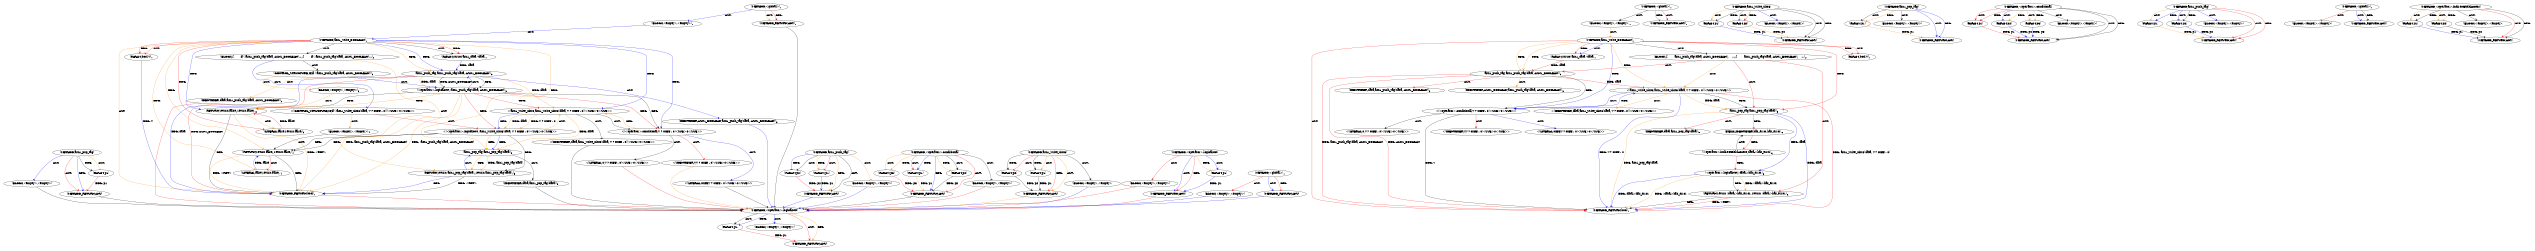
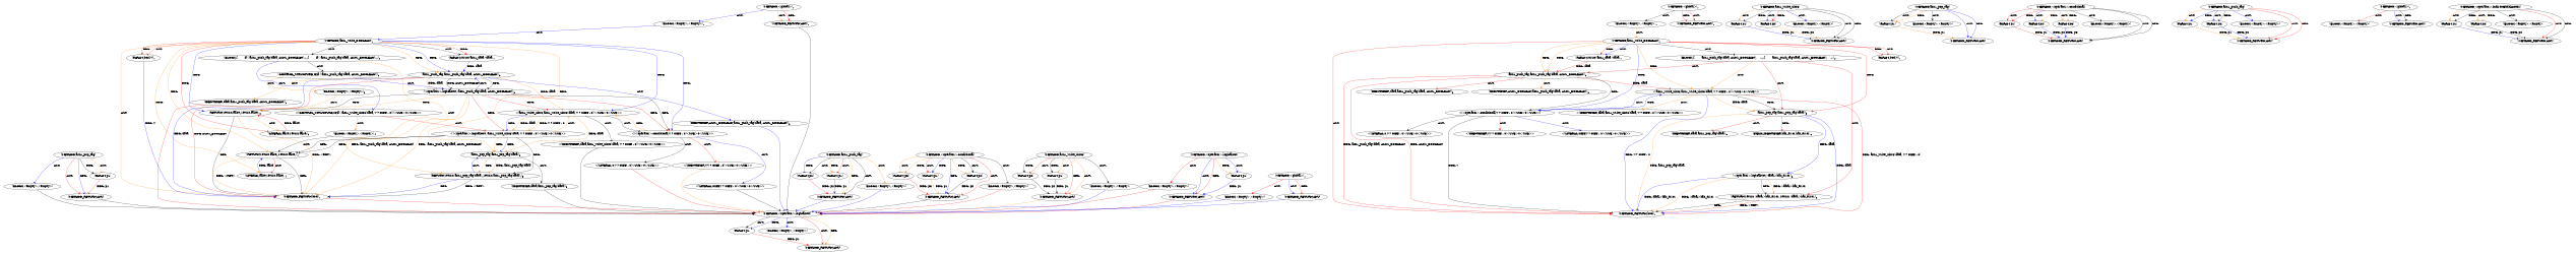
  digraph {
    edge [arrowhead=vee color=red]
    n1 [label=<(METHOD,&lt;operator&gt;.logicalNot)>]
    n2 [label=<(PARAM,p1)>]
    n3 [label=<(BLOCK,&lt;empty&gt;,&lt;empty&gt;)>]
    n4 [label=<(METHOD_RETURN,ANY)>]
    n5 [label=<(METHOD,&lt;global&gt;)<SUB>1</SUB>>]
    n6 [label=<(BLOCK,&lt;empty&gt;,&lt;empty&gt;)<SUB>1</SUB>>]
    n7 [label=<(METHOD_RETURN,ANY)<SUB>1</SUB>>]
    n8 [label=<(METHOD,asn1_write_BOOLEAN)<SUB>1</SUB>>]
    n9 [label=<(PARAM,struct asn1_data *data)<SUB>1</SUB>>]
    n10 [label=<(PARAM,bool v)<SUB>1</SUB>>]
    n11 [label=<(BLOCK,{        asn1_push_tag(data, ASN1_BOOLEAN);    ...,{        asn1_push_tag(data, ASN1_BOOLEAN);    ...)<SUB>2</SUB>>]
    n12 [label=<(asn1_push_tag,asn1_push_tag(data, ASN1_BOOLEAN))<SUB>3</SUB>>]
    n13 [label="<(asn1_write_uint8,asn1_write_uint8(data, v ? 0xFF : 0))<SUB>4</SUB>>"]
    n14 [label="<(&lt;operator&gt;.conditional,v ? 0xFF : 0)<SUB>4</SUB>>"]
    n15 [label=<(asn1_pop_tag,asn1_pop_tag(data))<SUB>5</SUB>>]
    n16 [label=<(METHOD_RETURN,bool)<SUB>1</SUB>>]
    n17 [label=<(RETURN,return !data-&gt;has_error;,return !data-&gt;has_error;)<SUB>6</SUB>>]
    n18 [label=<(IDENTIFIER,data,asn1_push_tag(data, ASN1_BOOLEAN))<SUB>3</SUB>>]
    n19 [label=<(IDENTIFIER,ASN1_BOOLEAN,asn1_push_tag(data, ASN1_BOOLEAN))<SUB>3</SUB>>]
    n20 [label="<(IDENTIFIER,data,asn1_write_uint8(data, v ? 0xFF : 0))<SUB>4</SUB>>"]
    n21 [label="<(IDENTIFIER,v,v ? 0xFF : 0)<SUB>4</SUB>>"]
    n22 [label="<(LITERAL,0xFF,v ? 0xFF : 0)<SUB>4</SUB>>"]
    n23 [label="<(LITERAL,0,v ? 0xFF : 0)<SUB>4</SUB>>"]
    n24 [label=<(IDENTIFIER,data,asn1_pop_tag(data))<SUB>5</SUB>>]
    n25 [label=<(&lt;operator&gt;.logicalNot,!data-&gt;has_error)<SUB>6</SUB>>]
    n26 [label=<(FIELD_IDENTIFIER,has_error,has_error)<SUB>6</SUB>>]
-   n27 [label=<(&lt;operator&gt;.indirectFieldAccess,data-&gt;has_error)<SUB>6</SUB>>]
    n28 [label=<(METHOD,asn1_write_uint8)>]
    n29 [label=<(PARAM,p1)>]
    n30 [label=<(PARAM,p2)>]
    n31 [label=<(BLOCK,&lt;empty&gt;,&lt;empty&gt;)>]
    n32 [label=<(METHOD_RETURN,ANY)>]
    n33 [label=<(METHOD,asn1_pop_tag)>]
    n34 [label=<(PARAM,p1)>]
    n35 [label=<(BLOCK,&lt;empty&gt;,&lt;empty&gt;)>]
    n36 [label=<(METHOD_RETURN,ANY)>]
    n37 [label=<(METHOD,&lt;operator&gt;.conditional)>]
    n38 [label=<(PARAM,p1)>]
    n39 [label=<(PARAM,p2)>]
    n40 [label=<(PARAM,p3)>]
    n41 [label=<(BLOCK,&lt;empty&gt;,&lt;empty&gt;)>]
    n42 [label=<(METHOD_RETURN,ANY)>]
    n43 [label=<(METHOD,asn1_push_tag)>]
    n44 [label=<(PARAM,p1)>]
    n45 [label=<(PARAM,p2)>]
    n46 [label=<(BLOCK,&lt;empty&gt;,&lt;empty&gt;)>]
    n47 [label=<(METHOD_RETURN,ANY)>]
    n48 [label=<(METHOD,&lt;global&gt;)<SUB>1</SUB>>]
    n49 [label=<(BLOCK,&lt;empty&gt;,&lt;empty&gt;)>]
    n50 [label=<(METHOD_RETURN,ANY)>]
    n51 [label=<(METHOD,&lt;operator&gt;.indirectFieldAccess)>]
    n52 [label=<(PARAM,p1)>]
    n53 [label=<(PARAM,p2)>]
    n54 [label=<(BLOCK,&lt;empty&gt;,&lt;empty&gt;)>]
    n55 [label=<(METHOD_RETURN,ANY)>]
    n56 [label=<(METHOD,asn1_pop_tag)>]
    n57 [label=<(PARAM,p1)>]
    n58 [label=<(BLOCK,&lt;empty&gt;,&lt;empty&gt;)>]
    n59 [label=<(METHOD_RETURN,ANY)>]
    n60 [label=<(METHOD,&lt;global&gt;)<SUB>1</SUB>>]
    n61 [label=<(BLOCK,&lt;empty&gt;,&lt;empty&gt;)<SUB>1</SUB>>]
    n62 [label=<(METHOD_RETURN,ANY)<SUB>1</SUB>>]
    n63 [label=<(METHOD,asn1_write_BOOLEAN)<SUB>1</SUB>>]
    n64 [label=<(PARAM,struct asn1_data *data)<SUB>1</SUB>>]
    n65 [label=<(PARAM,bool v)<SUB>1</SUB>>]
    n66 [label=<(BLOCK,{        if (!asn1_push_tag(data, ASN1_BOOLEAN)...,{        if (!asn1_push_tag(data, ASN1_BOOLEAN)...)<SUB>2</SUB>>]
    n67 [label=<(asn1_push_tag,asn1_push_tag(data, ASN1_BOOLEAN))<SUB>3</SUB>>]
    n68 [label=<(RETURN,return false;,return false;)<SUB>3</SUB>>]
    n69 [label=<(LITERAL,false,return false;)<SUB>3</SUB>>]
    n70 [label="<(asn1_write_uint8,asn1_write_uint8(data, v ? 0xFF : 0))<SUB>4</SUB>>"]
    n71 [label="<(&lt;operator&gt;.conditional,v ? 0xFF : 0)<SUB>4</SUB>>"]
    n72 [label=<(RETURN,return false;,return false;)<SUB>4</SUB>>]
    n73 [label=<(LITERAL,false,return false;)<SUB>4</SUB>>]
    n74 [label=<(asn1_pop_tag,asn1_pop_tag(data))<SUB>5</SUB>>]
    n75 [label=<(METHOD_RETURN,bool)<SUB>1</SUB>>]
    n76 [label=<(CONTROL_STRUCTURE,IF,if (!asn1_push_tag(data, ASN1_BOOLEAN)))<SUB>3</SUB>>]
    n77 [label="<(CONTROL_STRUCTURE,IF,if (!asn1_write_uint8(data, v ? 0xFF : 0)))<SUB>4</SUB>>"]
    n78 [label=<(RETURN,return asn1_pop_tag(data);,return asn1_pop_tag(data);)<SUB>5</SUB>>]
    n79 [label=<(&lt;operator&gt;.logicalNot,!asn1_push_tag(data, ASN1_BOOLEAN))<SUB>3</SUB>>]
    n80 [label=<(IDENTIFIER,data,asn1_push_tag(data, ASN1_BOOLEAN))<SUB>3</SUB>>]
    n81 [label=<(IDENTIFIER,ASN1_BOOLEAN,asn1_push_tag(data, ASN1_BOOLEAN))<SUB>3</SUB>>]
    n82 [label="<(&lt;operator&gt;.logicalNot,!asn1_write_uint8(data, v ? 0xFF : 0))<SUB>4</SUB>>"]
    n83 [label="<(IDENTIFIER,data,asn1_write_uint8(data, v ? 0xFF : 0))<SUB>4</SUB>>"]
    n84 [label="<(IDENTIFIER,v,v ? 0xFF : 0)<SUB>4</SUB>>"]
    n85 [label="<(LITERAL,0xFF,v ? 0xFF : 0)<SUB>4</SUB>>"]
    n86 [label="<(LITERAL,0,v ? 0xFF : 0)<SUB>4</SUB>>"]
    n87 [label=<(IDENTIFIER,data,asn1_pop_tag(data))<SUB>5</SUB>>]
    n88 [label=<(BLOCK,&lt;empty&gt;,&lt;empty&gt;)<SUB>3</SUB>>]
    n89 [label=<(BLOCK,&lt;empty&gt;,&lt;empty&gt;)<SUB>4</SUB>>]
    n90 [label=<(METHOD,asn1_push_tag)>]
    n91 [label=<(PARAM,p1)>]
    n92 [label=<(PARAM,p2)>]
    n93 [label=<(BLOCK,&lt;empty&gt;,&lt;empty&gt;)>]
    n94 [label=<(METHOD_RETURN,ANY)>]
    n95 [label=<(METHOD,&lt;operator&gt;.conditional)>]
    n96 [label=<(PARAM,p1)>]
    n97 [label=<(PARAM,p2)>]
    n98 [label=<(PARAM,p3)>]
    n99 [label=<(BLOCK,&lt;empty&gt;,&lt;empty&gt;)>]
    n100 [label=<(METHOD_RETURN,ANY)>]
    n101 [label=<(METHOD,asn1_write_uint8)>]
    n102 [label=<(PARAM,p1)>]
    n103 [label=<(PARAM,p2)>]
    n104 [label=<(BLOCK,&lt;empty&gt;,&lt;empty&gt;)>]
    n105 [label=<(METHOD_RETURN,ANY)>]
    n106 [label=<(METHOD,&lt;operator&gt;.logicalNot)>]
    n107 [label=<(PARAM,p1)>]
    n108 [label=<(BLOCK,&lt;empty&gt;,&lt;empty&gt;)>]
    n109 [label=<(METHOD_RETURN,ANY)>]
    n110 [label=<(METHOD,&lt;global&gt;)<SUB>1</SUB>>]
    n111 [label=<(BLOCK,&lt;empty&gt;,&lt;empty&gt;)>]
    n112 [label=<(METHOD_RETURN,ANY)>]
    n1 -> n2 [color=black label="AST: "]
    n1 -> n2 [arrowhead=tee color=blue label="DDG: "]
    n1 -> n3 [color=blue label="AST: "]
    n1 -> n4 [label="AST: "]
    n1 -> n4 [color=darkorange label="CFG: "]
    n2 -> n4 [label="DDG: p1"]
    n5 -> n6 [color=black label="AST: "]
    n5 -> n7 [label="AST: "]
    n5 -> n7 [arrowhead=tee label="CFG: "]
    n6 -> n8 [arrowhead=tee color=darkorange label="AST: "]
    n8 -> n9 [arrowhead=tee color=blue label="AST: "]
    n8 -> n9 [label="DDG: "]
    n8 -> n10 [arrowhead=tee label="AST: "]
    n8 -> n10 [arrowhead=tee label="DDG: "]
    n8 -> n11 [arrowhead=tee color=black label="AST: "]
    n8 -> n12 [arrowhead=tee color=darkorange label="CFG: "]
    n8 -> n12 [color=darkorange label="DDG: "]
    n8 -> n13 [arrowhead=tee color=darkorange label="DDG: "]
    n8 -> n14 [color=blue label="DDG: "]
    n8 -> n15 [arrowhead=tee label="DDG: "]
    n8 -> n16 [arrowhead=tee label="AST: "]
    n9 -> n12 [arrowhead=tee label="DDG: data"]
    n11 -> n12 [label="AST: "]
    n11 -> n13 [color=darkorange label="AST: "]
    n11 -> n15 [label="AST: "]
    n11 -> n17 [label="AST: "]
    n12 -> n13 [arrowhead=tee label="DDG: data"]
    n12 -> n14 [color=black label="CFG: "]
    n12 -> n16 [arrowhead=tee label="DDG: asn1_push_tag(data, ASN1_BOOLEAN)"]
    n12 -> n16 [label="DDG: ASN1_BOOLEAN"]
    n12 -> n18 [arrowhead=tee label="AST: "]
    n12 -> n19 [color=darkorange label="AST: "]
    n13 -> n14 [color=blue label="AST: "]
    n13 -> n15 [color=black label="CFG: "]
    n13 -> n15 [color=darkorange label="DDG: data"]
    n13 -> n16 [arrowhead=tee color=blue label="DDG: v ? 0xFF : 0"]
    n13 -> n16 [arrowhead=tee label="DDG: asn1_write_uint8(data, v ? 0xFF : 0)"]
    n13 -> n20 [arrowhead=tee color=darkorange label="AST: "]
    n14 -> n13 [color=blue label="CFG: "]
    n14 -> n16 [arrowhead=tee color=black label="DDG: v"]
    n14 -> n21 [label="AST: "]
    n14 -> n22 [color=blue label="AST: "]
    n14 -> n23 [color=black label="AST: "]
    n15 -> n16 [arrowhead=tee color=blue label="DDG: data"]
    n15 -> n16 [color=darkorange label="DDG: asn1_pop_tag(data)"]
    n15 -> n24 [arrowhead=tee label="AST: "]
    n15 -> n25 [color=blue label="DDG: data"]
    n15 -> n26 [arrowhead=tee label="CFG: "]
    n17 -> n16 [color=black label="CFG: "]
    n17 -> n16 [arrowhead=tee label="DDG: &lt;RET&gt;"]
    n25 -> n16 [arrowhead=tee color=blue label="DDG: data-&gt;has_error"]
    n25 -> n16 [color=darkorange label="DDG: !data-&gt;has_error"]
    n25 -> n17 [arrowhead=tee color=black label="CFG: "]
    n25 -> n17 [color=darkorange label="DDG: !data-&gt;has_error"]
-   n26 -> n27 [label="CFG: "]
-   n27 -> n25 [label="CFG: "]
-   n27 -> n26 [color=black label="AST: "]
    n28 -> n29 [color=darkorange label="AST: "]
    n28 -> n29 [arrowhead=tee color=black label="DDG: "]
    n28 -> n30 [arrowhead=tee color=blue label="AST: "]
    n28 -> n30 [label="DDG: "]
    n28 -> n31 [color=blue label="AST: "]
    n28 -> n32 [color=black label="AST: "]
    n28 -> n32 [arrowhead=tee color=black label="CFG: "]
    n29 -> n32 [arrowhead=tee color=blue label="DDG: p1"]
    n30 -> n32 [color=darkorange label="DDG: p2"]
    n33 -> n34 [arrowhead=tee color=black label="AST: "]
    n33 -> n34 [arrowhead=tee color=darkorange label="DDG: "]
    n33 -> n35 [color=black label="AST: "]
    n33 -> n36 [color=blue label="AST: "]
    n33 -> n36 [arrowhead=tee color=blue label="CFG: "]
    n34 -> n36 [color=darkorange label="DDG: p1"]
    n37 -> n38 [label="AST: "]
    n37 -> n38 [label="DDG: "]
    n37 -> n39 [arrowhead=tee color=blue label="AST: "]
    n37 -> n39 [color=darkorange label="DDG: "]
    n37 -> n40 [color=darkorange label="AST: "]
    n37 -> n40 [arrowhead=tee color=darkorange label="DDG: "]
    n37 -> n41 [arrowhead=tee color=black label="AST: "]
    n37 -> n42 [arrowhead=tee color=black label="AST: "]
    n37 -> n42 [color=black label="CFG: "]
    n38 -> n42 [arrowhead=tee label="DDG: p1"]
    n39 -> n42 [color=blue label="DDG: p2"]
    n40 -> n42 [color=blue label="DDG: p3"]
    n43 -> n44 [arrowhead=tee color=darkorange label="AST: "]
    n43 -> n44 [color=blue label="DDG: "]
    n43 -> n45 [arrowhead=tee color=blue label="AST: "]
    n43 -> n45 [arrowhead=tee color=black label="DDG: "]
    n43 -> n46 [color=blue label="AST: "]
    n43 -> n47 [arrowhead=tee label="AST: "]
    n43 -> n47 [label="CFG: "]
    n44 -> n47 [color=darkorange label="DDG: p1"]
    n45 -> n47 [arrowhead=tee color=blue label="DDG: p2"]
    n48 -> n49 [arrowhead=tee label="AST: "]
    n48 -> n50 [arrowhead=tee color=blue label="AST: "]
    n48 -> n50 [arrowhead=tee color=black label="CFG: "]
    n51 -> n52 [color=darkorange label="AST: "]
    n51 -> n52 [color=black label="DDG: "]
    n51 -> n53 [arrowhead=tee color=darkorange label="AST: "]
    n51 -> n53 [arrowhead=tee color=darkorange label="DDG: "]
    n51 -> n54 [color=black label="AST: "]
    n51 -> n55 [label="AST: "]
    n51 -> n55 [arrowhead=tee color=black label="CFG: "]
    n52 -> n55 [arrowhead=tee color=blue label="DDG: p1"]
    n53 -> n55 [arrowhead=tee color=black label="DDG: p2"]
    n56 -> n57 [arrowhead=tee color=darkorange label="AST: "]
    n56 -> n57 [color=black label="DDG: "]
    n56 -> n58 [arrowhead=tee color=blue label="AST: "]
    n56 -> n59 [arrowhead=tee label="AST: "]
    n56 -> n59 [arrowhead=tee color=blue label="CFG: "]
    n57 -> n59 [arrowhead=tee label="DDG: p1"]
    n58 -> n1 [arrowhead=tee color=black]
    n59 -> n1 [color=black]
    n60 -> n61 [arrowhead=tee color=blue label="AST: "]
    n60 -> n62 [color=darkorange label="AST: "]
    n60 -> n62 [label="CFG: "]
    n61 -> n63 [arrowhead=tee color=blue label="AST: "]
    n62 -> n1 [arrowhead=tee color=black]
    n63 -> n64 [color=black label="AST: "]
    n63 -> n64 [label="DDG: "]
    n63 -> n65 [arrowhead=tee label="AST: "]
    n63 -> n65 [label="DDG: "]
    n63 -> n66 [color=black label="AST: "]
    n63 -> n67 [arrowhead=tee color=darkorange label="CFG: "]
    n63 -> n67 [color=blue label="DDG: "]
    n63 -> n68 [color=blue label="DDG: "]
    n63 -> n69 [arrowhead=tee label="DDG: "]
    n63 -> n70 [arrowhead=tee color=blue label="DDG: "]
    n63 -> n71 [color=blue label="DDG: "]
    n63 -> n72 [arrowhead=tee color=darkorange label="DDG: "]
    n63 -> n73 [color=darkorange label="DDG: "]
    n63 -> n74 [arrowhead=tee color=darkorange label="DDG: "]
    n63 -> n75 [color=darkorange label="AST: "]
    n64 -> n67 [color=blue label="DDG: data"]
    n65 -> n75 [arrowhead=tee color=blue label="DDG: v"]
    n66 -> n76 [color=black label="AST: "]
    n66 -> n77 [arrowhead=tee color=blue label="AST: "]
    n66 -> n78 [arrowhead=tee color=darkorange label="AST: "]
    n67 -> n70 [arrowhead=tee color=darkorange label="DDG: data"]
    n67 -> n75 [arrowhead=tee color=blue label="DDG: data"]
    n67 -> n75 [label="DDG: ASN1_BOOLEAN"]
    n67 -> n79 [arrowhead=tee color=black label="CFG: "]
    n67 -> n79 [arrowhead=tee color=darkorange label="DDG: data"]
    n67 -> n79 [arrowhead=tee color=black label="DDG: ASN1_BOOLEAN"]
    n67 -> n80 [arrowhead=tee color=darkorange label="AST: "]
    n67 -> n81 [arrowhead=tee color=blue label="AST: "]
    n68 -> n69 [color=darkorange label="AST: "]
    n68 -> n75 [color=black label="CFG: "]
    n68 -> n75 [arrowhead=tee color=darkorange label="DDG: &lt;RET&gt;"]
    n69 -> n68 [arrowhead=tee label="DDG: false"]
    n70 -> n71 [arrowhead=tee color=black label="AST: "]
    n70 -> n74 [color=darkorange label="DDG: data"]
    n70 -> n82 [arrowhead=tee color=blue label="CFG: "]
    n70 -> n82 [color=darkorange label="DDG: data"]
    n70 -> n82 [color=darkorange label="DDG: v ? 0xFF : 0"]
    n70 -> n83 [arrowhead=tee color=black label="AST: "]
    n71 -> n70 [arrowhead=tee color=darkorange label="CFG: "]
    n71 -> n84 [arrowhead=tee label="AST: "]
    n71 -> n85 [color=blue label="AST: "]
    n71 -> n86 [color=black label="AST: "]
    n72 -> n73 [arrowhead=tee label="AST: "]
    n72 -> n75 [arrowhead=tee color=black label="CFG: "]
    n72 -> n75 [arrowhead=tee color=darkorange label="DDG: &lt;RET&gt;"]
    n73 -> n72 [color=blue label="DDG: false"]
    n74 -> n78 [color=darkorange label="CFG: "]
    n74 -> n78 [arrowhead=tee color=darkorange label="DDG: asn1_pop_tag(data)"]
    n74 -> n87 [color=black label="AST: "]
    n75 -> n1
    n76 -> n79 [color=blue label="AST: "]
    n76 -> n88 [arrowhead=tee color=darkorange label="AST: "]
    n77 -> n82 [arrowhead=tee label="AST: "]
    n77 -> n89 [color=darkorange label="AST: "]
    n78 -> n74 [arrowhead=tee color=blue label="AST: "]
    n78 -> n75 [color=blue label="CFG: "]
    n78 -> n75 [color=black label="DDG: &lt;RET&gt;"]
    n79 -> n67 [arrowhead=tee color=blue label="AST: "]
    n79 -> n68 [color=black label="CFG: "]
    n79 -> n68 [color=darkorange label="CDG: "]
    n79 -> n70 [arrowhead=tee label="CDG: "]
    n79 -> n71 [color=black label="CFG: "]
    n79 -> n71 [arrowhead=tee label="CDG: "]
    n79 -> n75 [arrowhead=tee color=darkorange label="DDG: asn1_push_tag(data, ASN1_BOOLEAN)"]
    n79 -> n75 [arrowhead=tee color=darkorange label="DDG: !asn1_push_tag(data, ASN1_BOOLEAN)"]
    n79 -> n82 [arrowhead=tee label="CDG: "]
    n80 -> n1 [arrowhead=tee]
    n81 -> n1 [arrowhead=tee color=blue]
    n82 -> n70 [arrowhead=tee color=darkorange label="AST: "]
    n82 -> n72 [arrowhead=tee color=black label="CFG: "]
    n82 -> n72 [arrowhead=tee color=black label="CDG: "]
    n82 -> n74 [arrowhead=tee color=darkorange label="CFG: "]
    n82 -> n74 [arrowhead=tee color=blue label="CDG: "]
    n82 -> n78 [color=black label="CDG: "]
    n83 -> n1 [color=black]
    n84 -> n1 [arrowhead=tee color=darkorange]
    n85 -> n1 [arrowhead=tee color=black]
    n86 -> n1 [arrowhead=tee]
    n87 -> n1 [color=black]
    n88 -> n68 [color=darkorange label="AST: "]
    n89 -> n72 [color=black label="AST: "]
    n90 -> n91 [arrowhead=tee label="AST: "]
    n90 -> n91 [color=darkorange label="DDG: "]
    n90 -> n92 [arrowhead=tee color=black label="AST: "]
    n90 -> n92 [arrowhead=tee color=blue label="DDG: "]
    n90 -> n93 [arrowhead=tee color=darkorange label="AST: "]
    n90 -> n94 [arrowhead=tee color=black label="AST: "]
    n90 -> n94 [color=darkorange label="CFG: "]
    n91 -> n94 [color=blue label="DDG: p1"]
    n92 -> n94 [label="DDG: p2"]
    n93 -> n1 [color=blue]
    n94 -> n1 [arrowhead=tee color=blue]
    n95 -> n96 [label="AST: "]
    n95 -> n96 [color=blue label="DDG: "]
    n95 -> n97 [color=black label="AST: "]
    n95 -> n97 [arrowhead=tee color=darkorange label="DDG: "]
    n95 -> n98 [arrowhead=tee color=darkorange label="AST: "]
    n95 -> n98 [color=darkorange label="DDG: "]
    n95 -> n99 [arrowhead=tee color=black label="AST: "]
    n95 -> n100 [arrowhead=tee label="AST: "]
    n95 -> n100 [color=blue label="CFG: "]
    n96 -> n100 [arrowhead=tee color=darkorange label="DDG: p1"]
    n97 -> n100 [arrowhead=tee color=black label="DDG: p2"]
    n98 -> n100 [label="DDG: p3"]
    n99 -> n1
    n100 -> n1 [arrowhead=tee color=black]
    n101 -> n102 [color=darkorange label="AST: "]
    n101 -> n102 [color=black label="DDG: "]
    n101 -> n103 [arrowhead=tee label="AST: "]
    n101 -> n103 [color=black label="DDG: "]
    n101 -> n104 [color=black label="AST: "]
    n101 -> n105 [color=darkorange label="AST: "]
    n101 -> n105 [arrowhead=tee label="CFG: "]
    n102 -> n105 [color=black label="DDG: p1"]
    n103 -> n105 [color=black label="DDG: p2"]
    n104 -> n1 [color=blue]
    n105 -> n1 [color=darkorange]
    n106 -> n107 [color=blue label="AST: "]
    n106 -> n107 [arrowhead=tee color=darkorange label="DDG: "]
    n106 -> n108 [label="AST: "]
    n106 -> n109 [arrowhead=tee color=blue label="AST: "]
    n106 -> n109 [label="CFG: "]
    n107 -> n109 [color=blue label="DDG: p1"]
    n108 -> n1
    n109 -> n1
    n110 -> n111 [label="AST: "]
    n110 -> n112 [color=blue label="AST: "]
    n110 -> n112 [arrowhead=tee label="CFG: "]
    n111 -> n1 [color=blue]
    n112 -> n1 [arrowhead=tee color=blue]
  }
